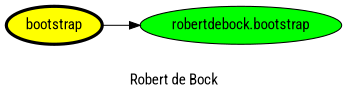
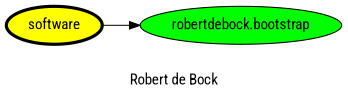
  digraph {
    label="Robert de Bock"
    rankdir=LR
    fontname="Roboto Condensed"
    node [style=filled fontname="Roboto Condensed"]
-   software [fillcolor=yellow penwidth=3 label=bootstrap]
+   software [fillcolor=yellow penwidth=3]
    "robertdebock.bootstrap" [fillcolor=green]
    software -> "robertdebock.bootstrap" [fontname="Roboto Condensed"]
  }
